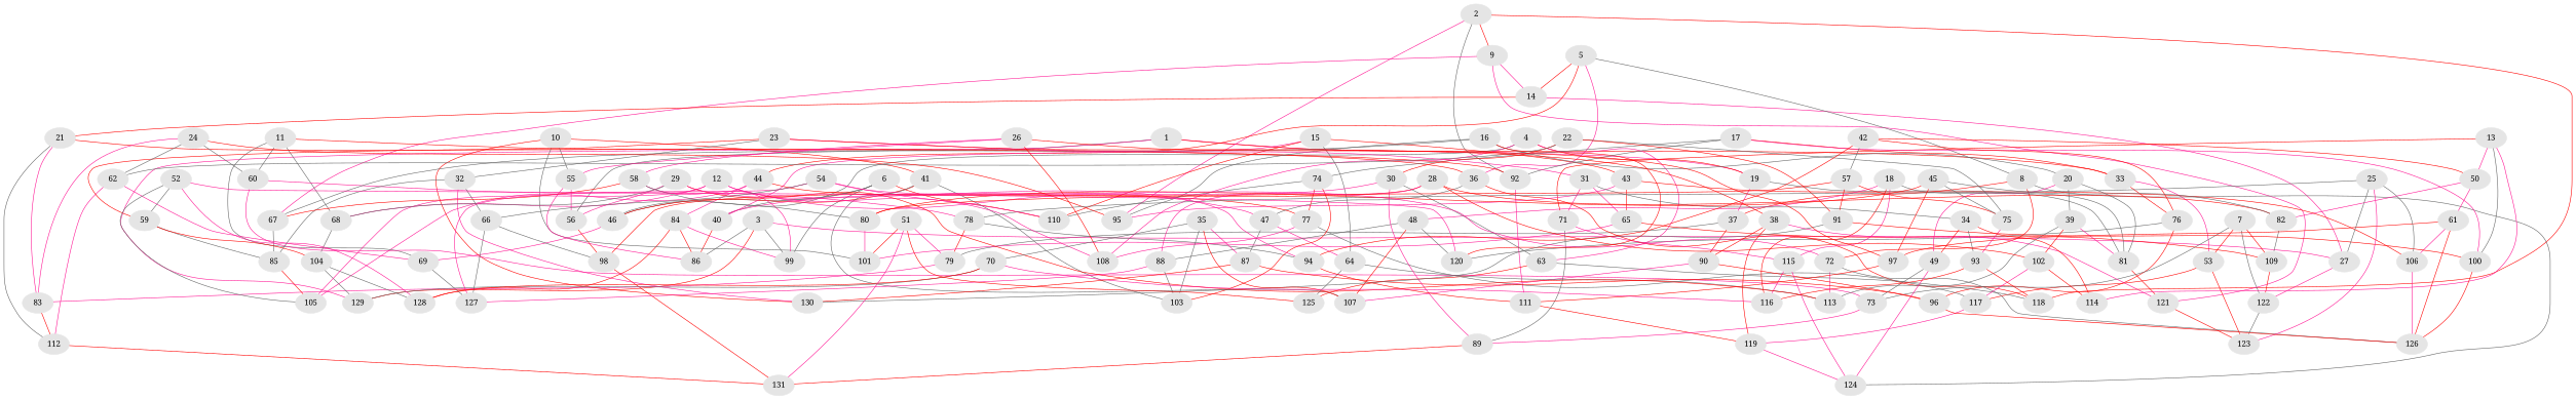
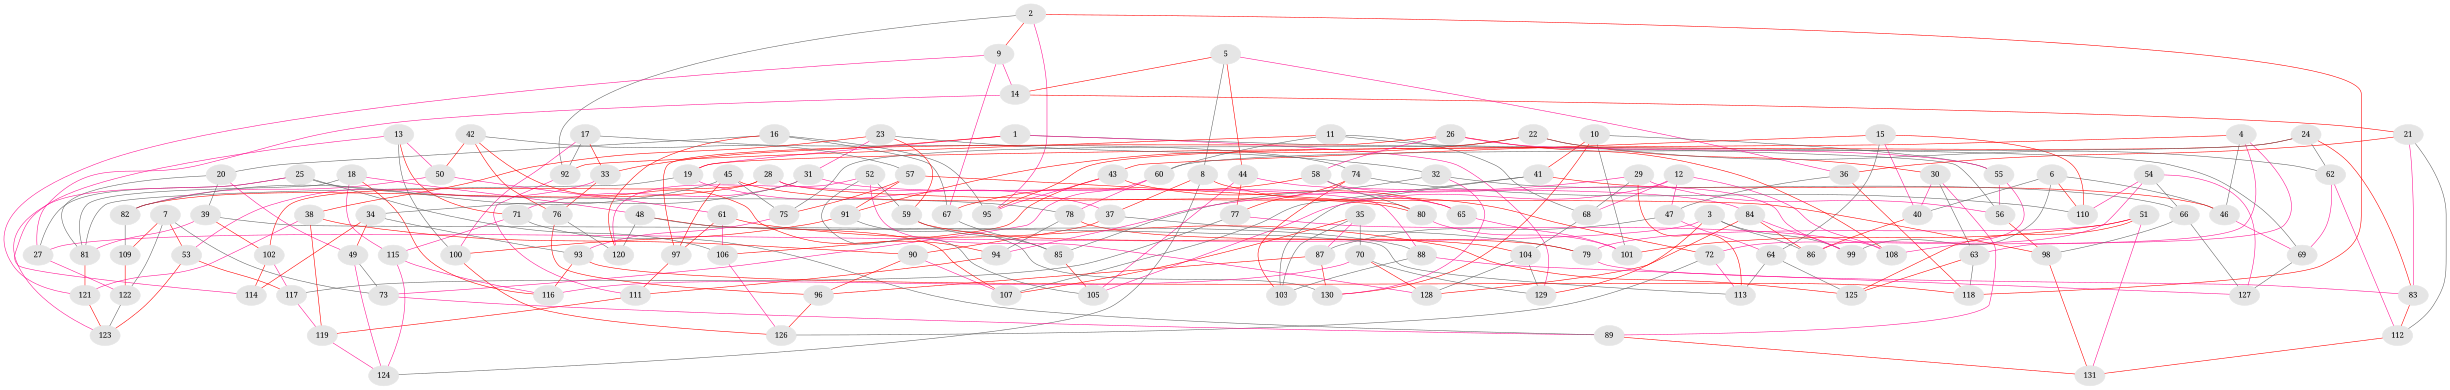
  graph {
    fontname="Noto Serif"
    node [color=gray90 fontname="Noto Serif" style=filled]
    edge [color=red fontname="Noto Serif"]
    1
    19
    33
    56
    129
    37
    81
    53
    76
    98
    2
    9
    92
    95
    118
    14
    67
    121
    111
    3
    27
    86
    99
    122
    4
    46
    63
    108
    69
    125
    5
    8
    36
    44
    72
    124
    21
    47
    105
    77
    84
    6
    40
    110
    7
    73
    109
    123
    117
    89
    79
    90
    113
    126
    85
    10
    41
    55
    101
    130
    103
    107
    11
    60
    68
    78
    104
    127
    12
    64
    87
    13
    50
    71
    100
    114
    82
    61
    115
    83
    112
    15
    43
    106
    65
    16
    20
    120
    39
    49
    17
    74
    18
    48
    116
    88
    102
    131
    22
    30
    62
    75
    91
    93
    23
    31
    32
    38
    59
    34
    66
    119
    24
    25
    94
    26
    58
    97
    80
    28
    29
    96
    35
    70
    128
    42
    57
    45
    51
    52
    54
    1 -- 19 [color=deeppink]
    1 -- 33
    1 -- 56 [color=gray40]
    1 -- 129 [color=deeppink]
    19 -- 37 [color=deeppink]
    19 -- 81 [color=gray40]
    33 -- 53 [color=deeppink]
    33 -- 76
    56 -- 98
    37 -- 79 [color=gray40]
    37 -- 90
    81 -- 121
    53 -- 123
    53 -- 117
    76 -- 120 [color=gray40]
    76 -- 96
    98 -- 131
    2 -- 9
    2 -- 92 [color=gray40]
    2 -- 95 [color=deeppink]
    2 -- 118
    9 -- 14 [color=deeppink]
    9 -- 67 [color=deeppink]
    9 -- 121 [color=deeppink]
    92 -- 111 [color=deeppink]
    14 -- 27 [color=deeppink]
    14 -- 21
    67 -- 85 [color=gray40]
    121 -- 123
    111 -- 119
    3 -- 129
    3 -- 27 [color=deeppink]
    3 -- 86 [color=gray40]
    3 -- 99 [color=gray40]
    27 -- 122 [color=deeppink]
    122 -- 123 [color=gray40]
    4 -- 19
    4 -- 46 [color=gray40]
    4 -- 63 [color=deeppink]
    4 -- 108 [color=deeppink]
    46 -- 69 [color=deeppink]
    63 -- 118 [color=gray40]
    63 -- 125
    69 -- 127 [color=gray40]
    5 -- 14
    5 -- 8 [color=gray40]
    5 -- 36 [color=deeppink]
    5 -- 44
    8 -- 37
    8 -- 72
    8 -- 124 [color=gray40]
    36 -- 118
    36 -- 47 [color=gray40]
    44 -- 105 [color=deeppink]
    44 -- 77
    44 -- 84 [color=deeppink]
    72 -- 113 [color=deeppink]
    72 -- 126 [color=gray40]
    21 -- 36
    21 -- 83 [color=deeppink]
    21 -- 112 [color=gray40]
    47 -- 64 [color=deeppink]
    47 -- 87 [color=gray40]
    77 -- 108 [color=deeppink]
    77 -- 117 [color=gray40]
    84 -- 86
    84 -- 99 [color=deeppink]
    84 -- 128
    6 -- 99 [color=gray40]
    6 -- 46 [color=gray40]
    6 -- 40 [color=gray40]
    6 -- 110
    40 -- 86
    7 -- 53
    7 -- 122 [color=gray40]
    7 -- 73 [color=gray40]
    7 -- 109
    73 -- 89 [color=deeppink]
    109 -- 122
    117 -- 119 [color=deeppink]
    89 -- 131
    79 -- 83 [color=deeppink]
    90 -- 107 [color=deeppink]
    90 -- 96
    85 -- 105
    10 -- 41
    10 -- 55 [color=gray40]
    10 -- 101 [color=gray40]
    10 -- 130
    41 -- 46
    41 -- 103 [color=gray40]
    41 -- 107 [color=gray40]
    55 -- 56 [color=deeppink]
    55 -- 86 [color=deeppink]
    11 -- 92
    11 -- 69 [color=gray40]
    11 -- 60 [color=gray40]
    11 -- 68 [color=gray40]
    60 -- 73 [color=deeppink]
    60 -- 78 [color=deeppink]
    68 -- 104 [color=gray40]
    78 -- 79
    78 -- 94 [color=gray40]
    104 -- 129 [color=gray40]
    104 -- 128 [color=gray40]
    12 -- 108 [color=deeppink]
    12 -- 47 [color=deeppink]
    12 -- 105 [color=deeppink]
    12 -- 68 [color=deeppink]
    64 -- 125 [color=gray40]
    64 -- 113 [color=gray40]
    87 -- 130
    87 -- 96
    13 -- 50 [color=deeppink]
    13 -- 71
    13 -- 100 [color=gray40]
    13 -- 114 [color=deeppink]
    50 -- 82 [color=deeppink]
    50 -- 61 [color=deeppink]
    71 -- 89 [color=gray40]
    71 -- 115 [color=deeppink]
    100 -- 126
    82 -- 109 [color=gray40]
-   61 -- 126
+   61 -- 125
    61 -- 106 [color=deeppink]
    61 -- 97
    115 -- 124 [color=deeppink]
    115 -- 116 [color=deeppink]
    83 -- 112
    112 -- 131
    15 -- 40 [color=deeppink]
    15 -- 110
    15 -- 64 [color=gray40]
    15 -- 43
    43 -- 95 [color=deeppink]
    43 -- 106
    43 -- 65
    106 -- 126 [color=deeppink]
-   65 -- 109
    65 -- 101 [color=deeppink]
    16 -- 95 [color=gray40]
    16 -- 67 [color=gray40]
    16 -- 20 [color=gray40]
    16 -- 120
    20 -- 81 [color=gray40]
    20 -- 39 [color=gray40]
    20 -- 49 [color=deeppink]
    39 -- 81 [color=deeppink]
    39 -- 113 [color=gray40]
    39 -- 102
    49 -- 124 [color=deeppink]
    49 -- 73 [color=gray40]
    17 -- 33
    17 -- 92 [color=gray40]
    17 -- 100 [color=deeppink]
    17 -- 74 [color=gray40]
    74 -- 77
    74 -- 110 [color=gray40]
    74 -- 103
    18 -- 81 [color=gray40]
    18 -- 115 [color=deeppink]
    18 -- 48 [color=deeppink]
    18 -- 116
    48 -- 107
    48 -- 120 [color=gray40]
    48 -- 88 [color=gray40]
    88 -- 103 [color=gray40]
    88 -- 127 [color=deeppink]
    102 -- 117 [color=deeppink]
    102 -- 114
    22 -- 30
    22 -- 62 [color=gray40]
    22 -- 75 [color=gray40]
    22 -- 91
    30 -- 63 [color=gray40]
    30 -- 40 [color=deeppink]
    30 -- 89 [color=deeppink]
    62 -- 69 [color=deeppink]
    62 -- 112 [color=deeppink]
    75 -- 93 [color=deeppink]
    91 -- 130 [color=gray40]
    91 -- 100
    93 -- 118
    93 -- 116
    23 -- 31 [color=deeppink]
    23 -- 32 [color=gray40]
    23 -- 38
    23 -- 59
    31 -- 71 [color=deeppink]
    31 -- 65 [color=deeppink]
    31 -- 34 [color=gray40]
    32 -- 85 [color=gray40]
    32 -- 130 [color=deeppink]
    32 -- 66 [color=gray40]
    38 -- 121 [color=deeppink]
    38 -- 90
    38 -- 119
    59 -- 85 [color=gray40]
    59 -- 104
    34 -- 114
    34 -- 49
    34 -- 93 [color=gray40]
    66 -- 98 [color=gray40]
    66 -- 127 [color=gray40]
    119 -- 124 [color=deeppink]
    24 -- 95
    24 -- 60 [color=gray40]
-   24 -- 83 [color=deeppink]
+   24 -- 83
    24 -- 62 [color=gray40]
    25 -- 27 [color=gray40]
    25 -- 123 [color=deeppink]
    25 -- 78 [color=gray40]
    25 -- 106 [color=gray40]
    94 -- 111
    26 -- 108
    26 -- 55 [color=deeppink]
    26 -- 58 [color=deeppink]
    26 -- 97
    58 -- 67
    58 -- 99 [color=deeppink]
    58 -- 80 [color=gray40]
    97 -- 111
    80 -- 101 [color=deeppink]
    28 -- 98
    28 -- 82
    28 -- 88 [color=deeppink]
    28 -- 102
    29 -- 56 [color=deeppink]
    29 -- 113
    29 -- 68 [color=gray40]
    29 -- 94 [color=deeppink]
    96 -- 126
    35 -- 103 [color=gray40]
    35 -- 107
    35 -- 87 [color=deeppink]
    35 -- 70 [color=gray40]
    70 -- 129 [color=gray40]
    70 -- 116 [color=deeppink]
    70 -- 128
    42 -- 76
    42 -- 50
    42 -- 94
    42 -- 57 [color=gray40]
    57 -- 75
    57 -- 91
    57 -- 80
    45 -- 82 [color=gray40]
    45 -- 75 [color=gray40]
    45 -- 97
    45 -- 80
    51 -- 125
    51 -- 79 [color=deeppink]
    51 -- 101
    51 -- 131 [color=deeppink]
    52 -- 105 [color=gray40]
    52 -- 120 [color=deeppink]
    52 -- 59 [color=gray40]
    52 -- 128 [color=deeppink]
    54 -- 72 [color=deeppink]
    54 -- 110 [color=deeppink]
    54 -- 127 [color=deeppink]
    54 -- 66 [color=gray40]
  }
